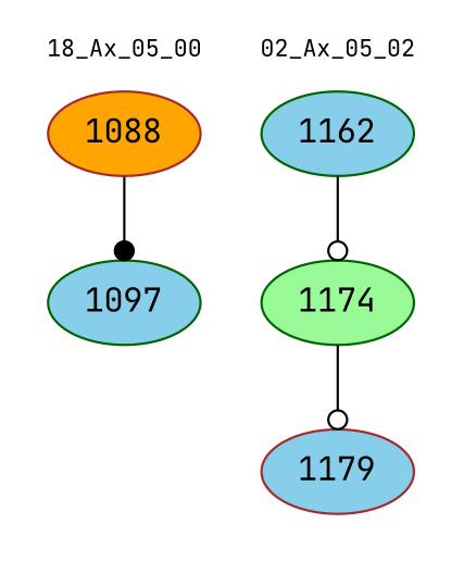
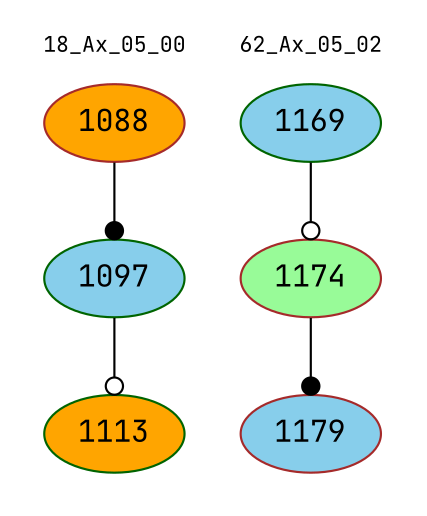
  digraph {
    fontname="JetBrains Mono"
    node [color=brown fillcolor=skyblue fontname="JetBrains Mono" style=filled]
    edge [arrowhead=dot color=black fontname="JetBrains Mono"]
    n1 [fillcolor=orange label=1088]
    n2 [color=darkgreen label=1097]
-   n4 [color=darkgreen label=1162]
-   n5 [color=darkgreen fillcolor=palegreen label=1174]
+   n3 [color=darkgreen fillcolor=orange label=1113]
+   n4 [color=darkgreen label=1169]
+   n5 [fillcolor=palegreen label=1174]
    n6 [label=1179]
    subgraph cluster_1 {
      color=white
      fontsize=10
      label="18_Ax_05_00"
      n1
      n2
+     n3
    }
    subgraph cluster_2 {
      color=white
      fontsize=10
-     label="02_Ax_05_02"
+     label="62_Ax_05_02"
      n4
      n5
      n6
    }
    n1 -> n2
+   n2 -> n3 [arrowhead=odot]
    n4 -> n5 [arrowhead=odot]
-   n5 -> n6 [arrowhead=odot]
+   n5 -> n6
  }
